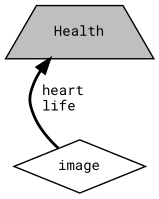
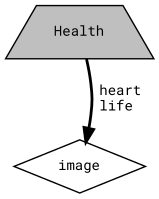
  digraph {
    fontname="Roboto Mono"
    node [color=black fontname="Roboto Mono" fontsize=10 style=filled]
    n1 [fillcolor=grey75 fontcolor=black height=0.2 label=Health shape=trapezium width=0.4]
    n2 [fillcolor=white height=0.2 label=image shape=diamond width=0.4]
-   n1 -> n2 [color=black dir=back fontname="Roboto Mono" fontsize=10 label=" heart\nlife" labelfontname=Helvetica labelfontsize=10 style=bold]
+   n2 -> n1 [color=black dir=back fontname="Roboto Mono" fontsize=10 label=" heart\nlife" labelfontname=Helvetica labelfontsize=10 style=bold]
  }
